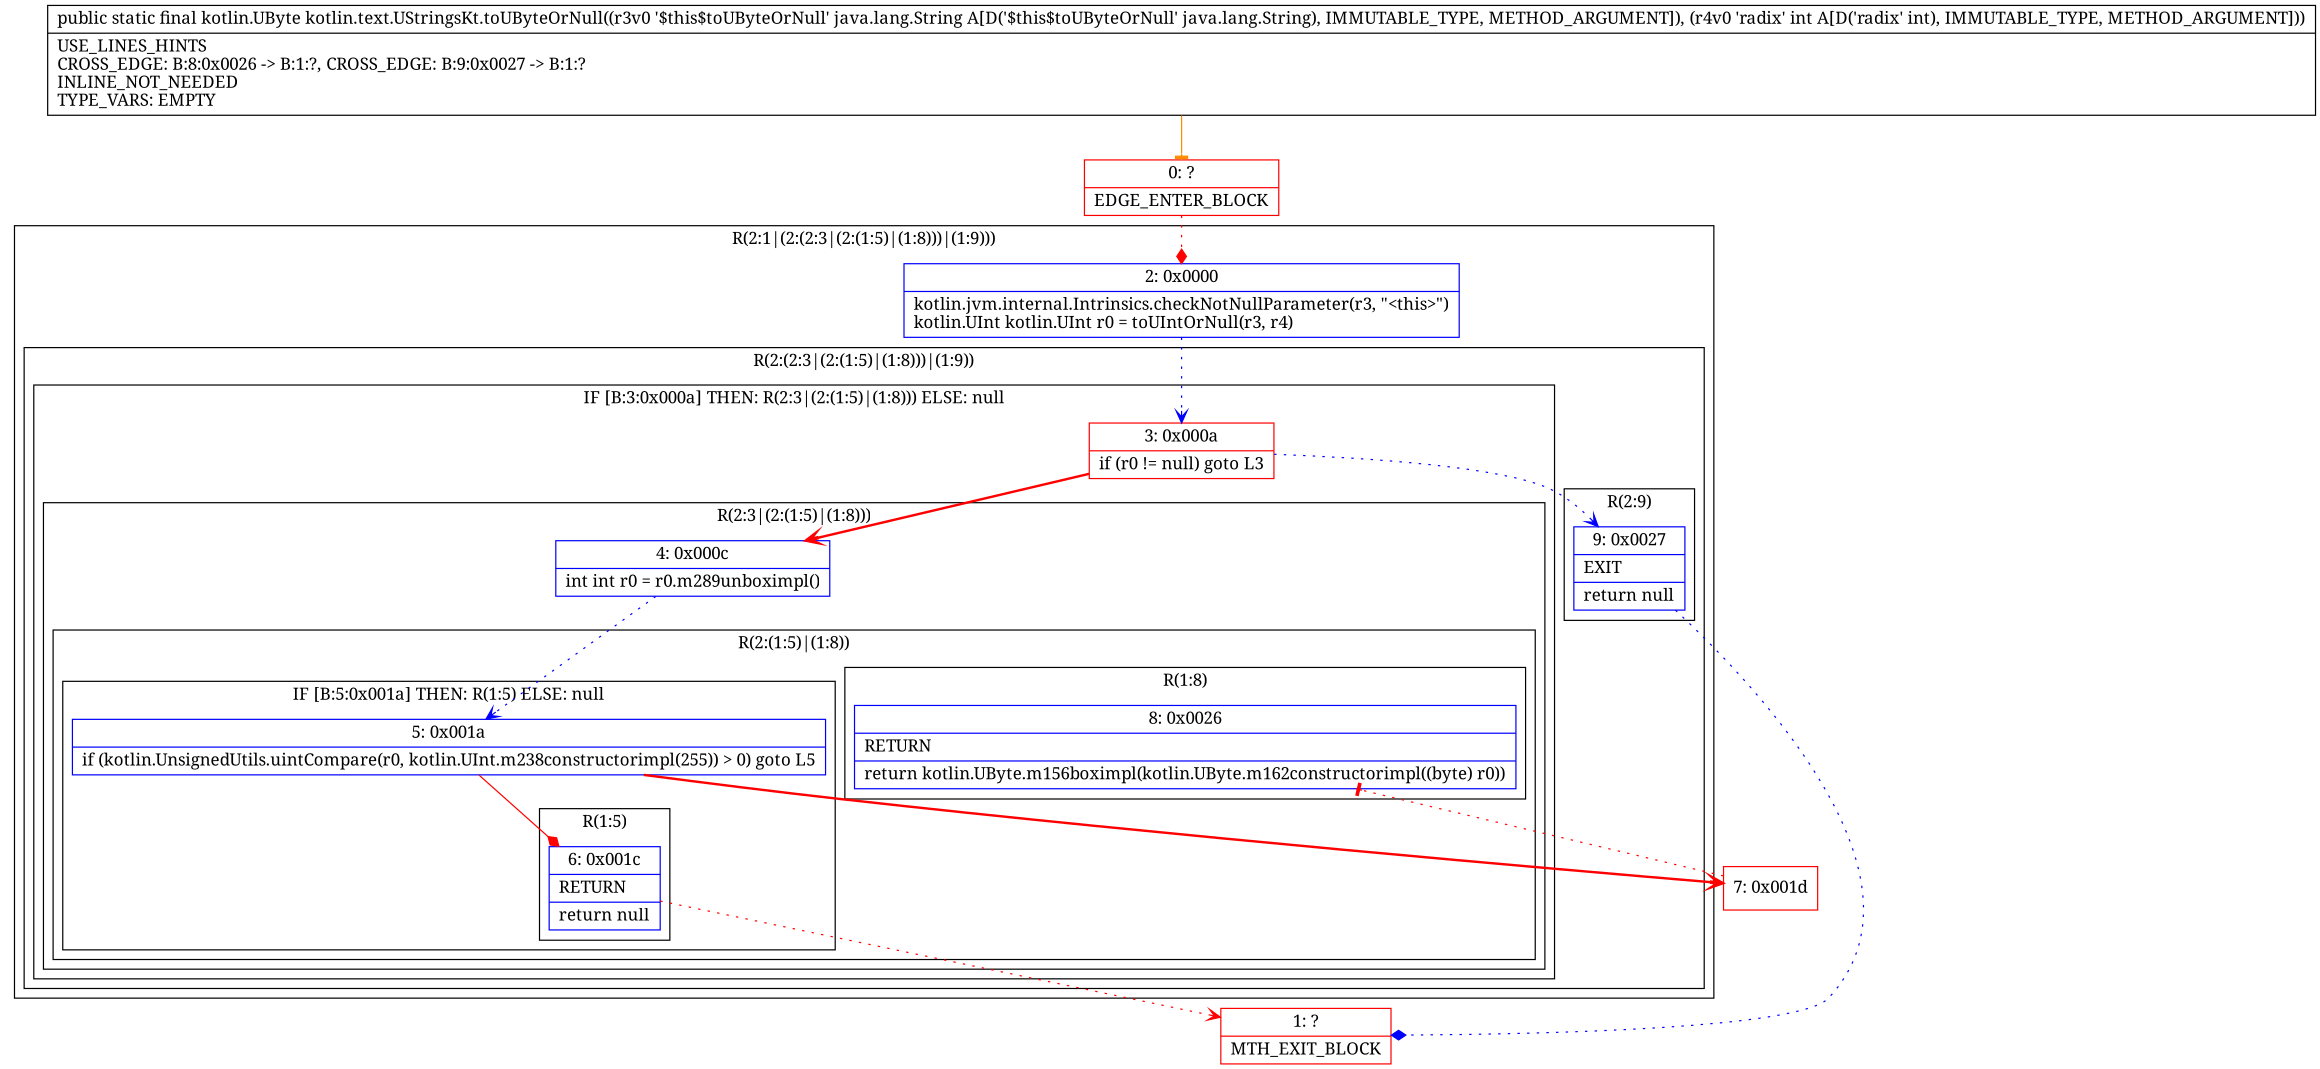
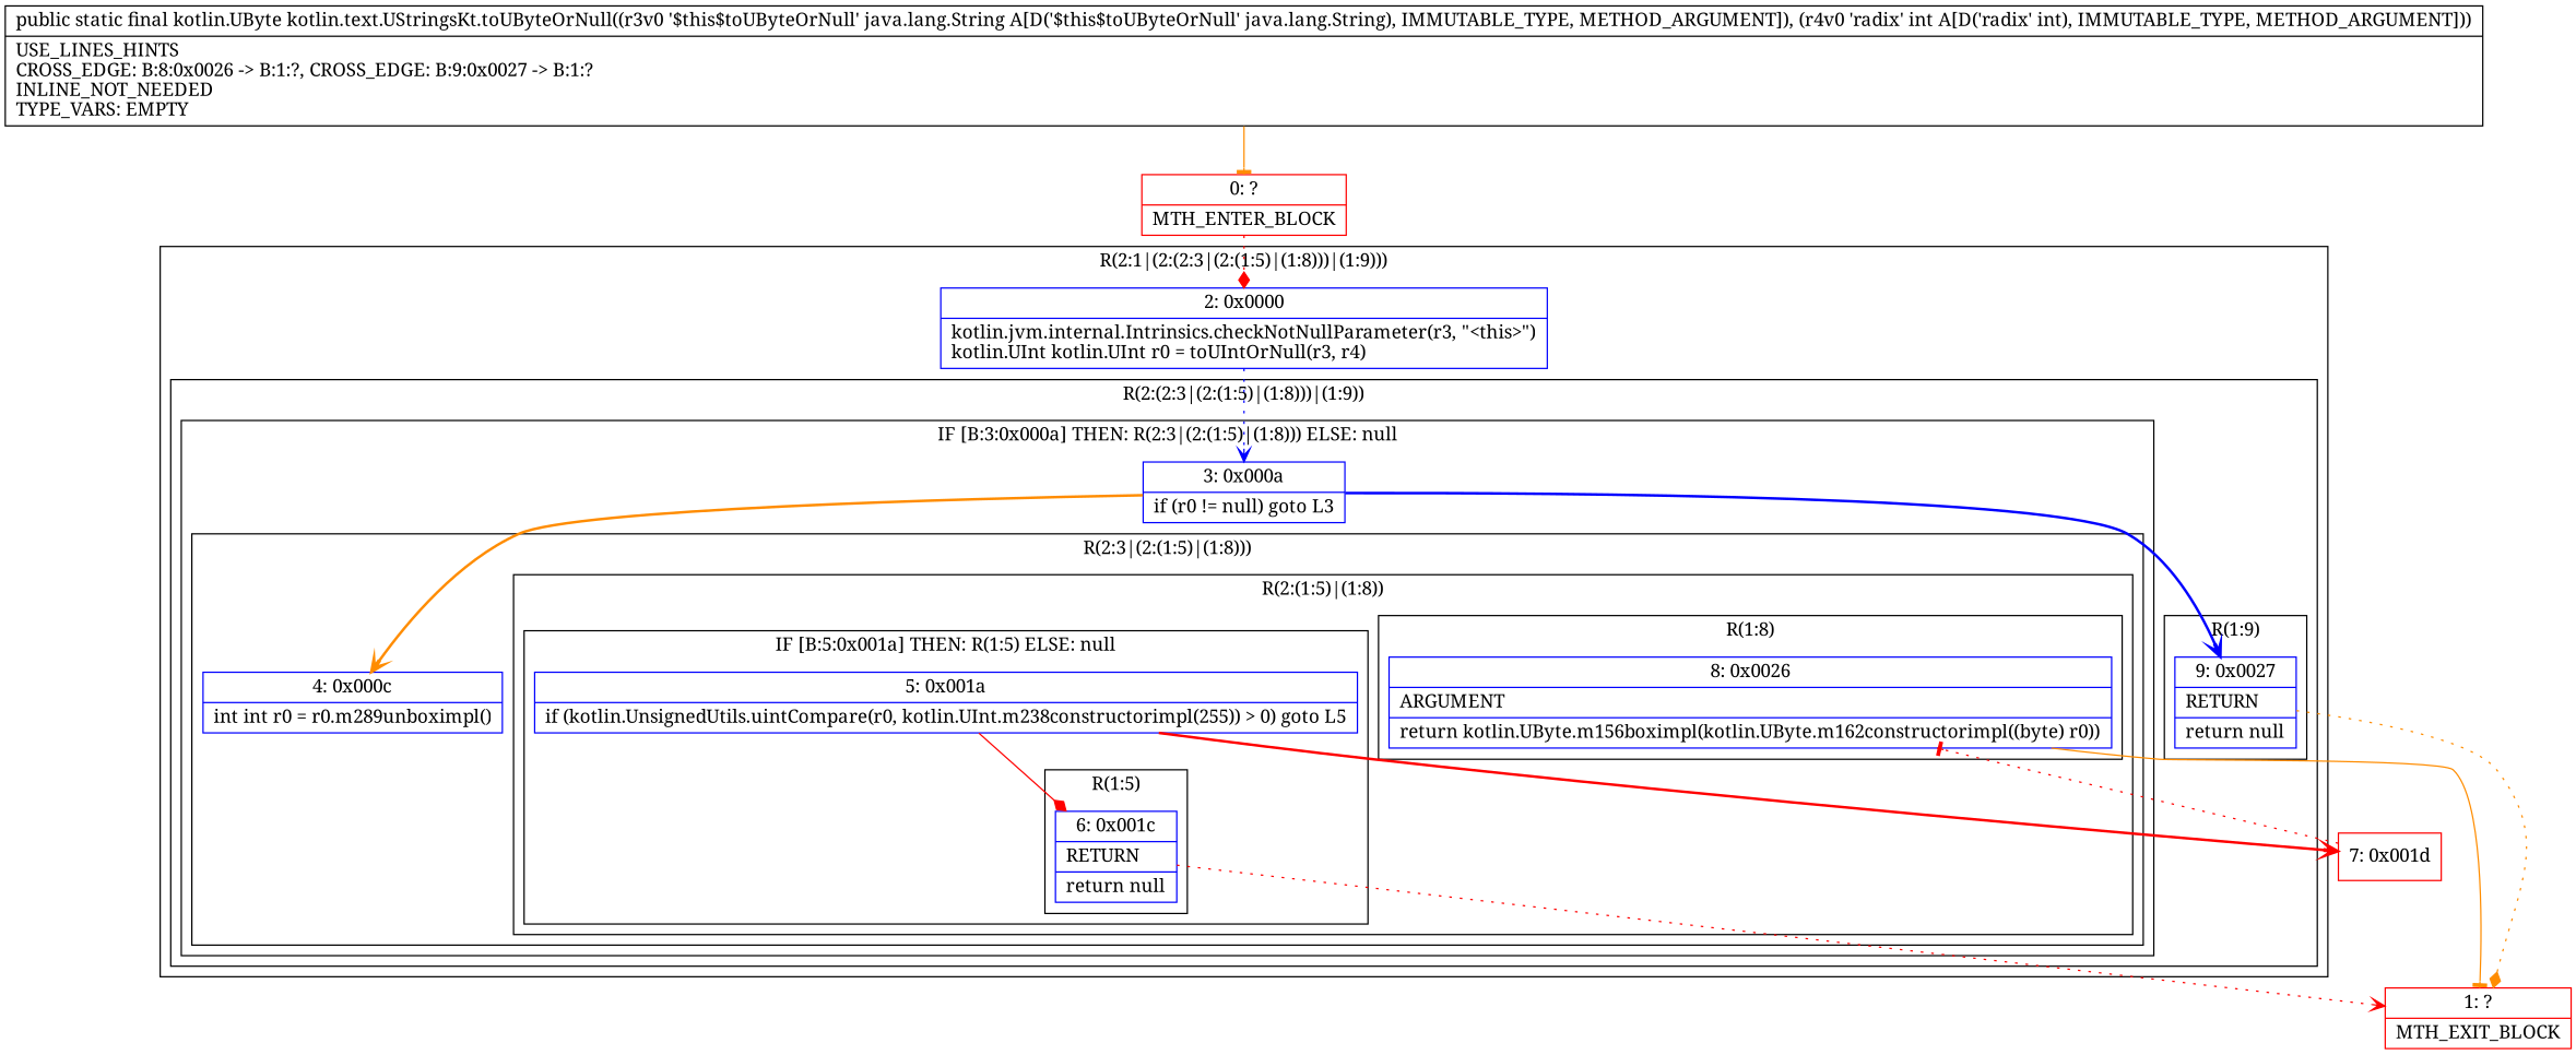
  digraph {
    fontname="Noto Serif"
    node [color=blue fontname="Noto Serif" shape=record]
    edge [arrowhead=vee color=red fontname="Noto Serif" style=dotted]
    n1 [label="{6\:\ 0x001c|RETURN\l|return null\l}"]
    n2 [label="{5\:\ 0x001a|if (kotlin.UnsignedUtils.uintCompare(r0, kotlin.UInt.m238constructorimpl(255)) \> 0) goto L5\l}"]
-   n3 [label="{8\:\ 0x0026|RETURN\l|return kotlin.UByte.m156boximpl(kotlin.UByte.m162constructorimpl((byte) r0))\l}"]
+   n3 [label="{8\:\ 0x0026|ARGUMENT\l|return kotlin.UByte.m156boximpl(kotlin.UByte.m162constructorimpl((byte) r0))\l}"]
    n4 [label="{4\:\ 0x000c|int int r0 = r0.m289unboximpl()\l}"]
-   n5 [color=red label="{3\:\ 0x000a|if (r0 != null) goto L3\l}"]
-   n6 [label="{9\:\ 0x0027|EXIT\l|return null\l}"]
+   n5 [label="{3\:\ 0x000a|if (r0 != null) goto L3\l}"]
+   n6 [label="{9\:\ 0x0027|RETURN\l|return null\l}"]
    n7 [label="{2\:\ 0x0000|kotlin.jvm.internal.Intrinsics.checkNotNullParameter(r3, \"\<this\>\")\lkotlin.UInt kotlin.UInt r0 = toUIntOrNull(r3, r4)\l}"]
    n8 [color=red label="{1\:\ ?|MTH_EXIT_BLOCK\l}"]
    n9 [color=red label="{7\:\ 0x001d}"]
-   n10 [color=red label="{0\:\ ?|EDGE_ENTER_BLOCK\l}"]
+   n10 [color=red label="{0\:\ ?|MTH_ENTER_BLOCK\l}"]
    n11 [label="{public static final kotlin.UByte kotlin.text.UStringsKt.toUByteOrNull((r3v0 '$this$toUByteOrNull' java.lang.String A[D('$this$toUByteOrNull' java.lang.String), IMMUTABLE_TYPE, METHOD_ARGUMENT]), (r4v0 'radix' int A[D('radix' int), IMMUTABLE_TYPE, METHOD_ARGUMENT]))  | USE_LINES_HINTS\lCROSS_EDGE: B:8:0x0026 \-\> B:1:?, CROSS_EDGE: B:9:0x0027 \-\> B:1:?\lINLINE_NOT_NEEDED\lTYPE_VARS: EMPTY\l}" color=""]
    subgraph cluster_1 {
      label="R(2:1|(2:(2:3|(2:(1:5)|(1:8)))|(1:9)))"
      n7
      subgraph cluster_2 {
        label="R(2:(2:3|(2:(1:5)|(1:8)))|(1:9))"
        subgraph cluster_3 {
          label="IF [B:3:0x000a] THEN: R(2:3|(2:(1:5)|(1:8))) ELSE: null"
          n5
          subgraph cluster_4 {
            label="R(2:3|(2:(1:5)|(1:8)))"
            n4
            subgraph cluster_5 {
              label="R(2:(1:5)|(1:8))"
              subgraph cluster_6 {
                label="IF [B:5:0x001a] THEN: R(1:5) ELSE: null"
                n2
                subgraph cluster_7 {
                  label="R(1:5)"
                  n1
                }
              }
              subgraph cluster_8 {
                label="R(1:8)"
                n3
              }
            }
          }
        }
        subgraph cluster_9 {
-         label="R(2:9)"
+         label="R(1:9)"
          n6
        }
      }
    }
    n1 -> n8
    n2 -> n1 [arrowhead=diamond style=solid]
    n2 -> n9 [style=bold]
-   n4 -> n2 [color=blue]
-   n5 -> n4 [style=bold]
-   n5 -> n6 [color=blue]
-   n6 -> n8 [arrowhead=diamond color=blue]
+   n3 -> n8 [arrowhead=tee color=darkorange style=solid]
+   n5 -> n4 [color=darkorange style=bold]
+   n5 -> n6 [color=blue style=bold]
+   n6 -> n8 [arrowhead=diamond color=darkorange]
    n7 -> n5 [color=blue]
    n9 -> n3 [arrowhead=tee]
    n10 -> n7 [arrowhead=diamond]
    n11 -> n10 [arrowhead=tee color=darkorange style=solid]
  }
